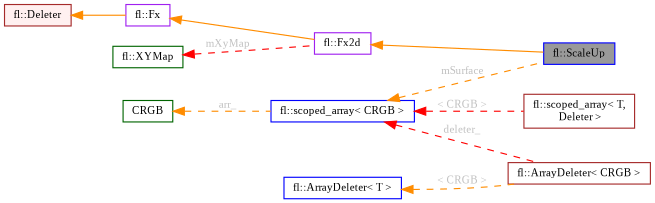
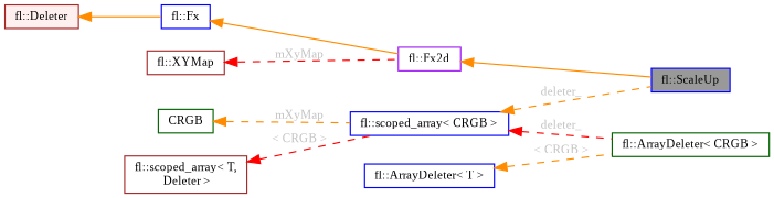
  digraph {
    fontname="Liberation Serif"
    rankdir=LR
    node [color=blue fillcolor=white fontname="Liberation Serif" fontsize=10 shape=box style=filled]
    edge [color=darkorange dir=back fontname="Liberation Serif" fontsize=10 labelfontname=Helvetica labelfontsize=10 style=dashed fontcolor=grey]
    n1 [fillcolor=grey60 fontcolor=black height=0.2 label="fl::ScaleUp" width=0.4]
    n2 [color=purple height=0.2 label="fl::Fx2d" width=0.4]
-   n3 [color=purple height=0.2 label="fl::Fx" width=0.4]
+   n3 [height=0.2 label="fl::Fx" width=0.4]
    n4 [color=brown fillcolor="#FFF0F0" height=0.2 label="fl::Deleter" width=0.4]
-   n5 [color=darkgreen height=0.2 label="fl::XYMap" width=0.4]
+   n5 [color=brown height=0.2 label="fl::XYMap" width=0.4]
    n6 [height=0.2 label="fl::scoped_array\< CRGB \>" width=0.4]
-   n7 [color=brown height=0.2 label="fl::ArrayDeleter\< CRGB \>" width=0.4]
+   n7 [color=darkgreen height=0.2 label="fl::ArrayDeleter\< CRGB \>" width=0.4]
    n8 [color=darkgreen height=0.2 label=CRGB width=0.4]
    n9 [height=0.2 label="fl::ArrayDeleter\< T \>" width=0.4]
    n10 [color=brown height=0.2 label="fl::scoped_array\< T,\l Deleter \>" width=0.4]
    n2 -> n1 [style=solid fontcolor=""]
    n3 -> n2 [style=solid fontcolor=""]
    n4 -> n3 [style=solid fontcolor=""]
    n5 -> n2 [color=red label=" mXyMap"]
-   n6 -> n1 [label=" mSurface"]
+   n6 -> n1 [label=" deleter_"]
    n6 -> n7 [color=red label=" deleter_"]
-   n8 -> n6 [label=" arr_"]
+   n8 -> n6 [label=" mXyMap"]
    n9 -> n7 [label=" \< CRGB \>"]
-   n6 -> n10 [color=red label=" \< CRGB \>"]
+   n10 -> n6 [color=red label=" \< CRGB \>"]
  }
